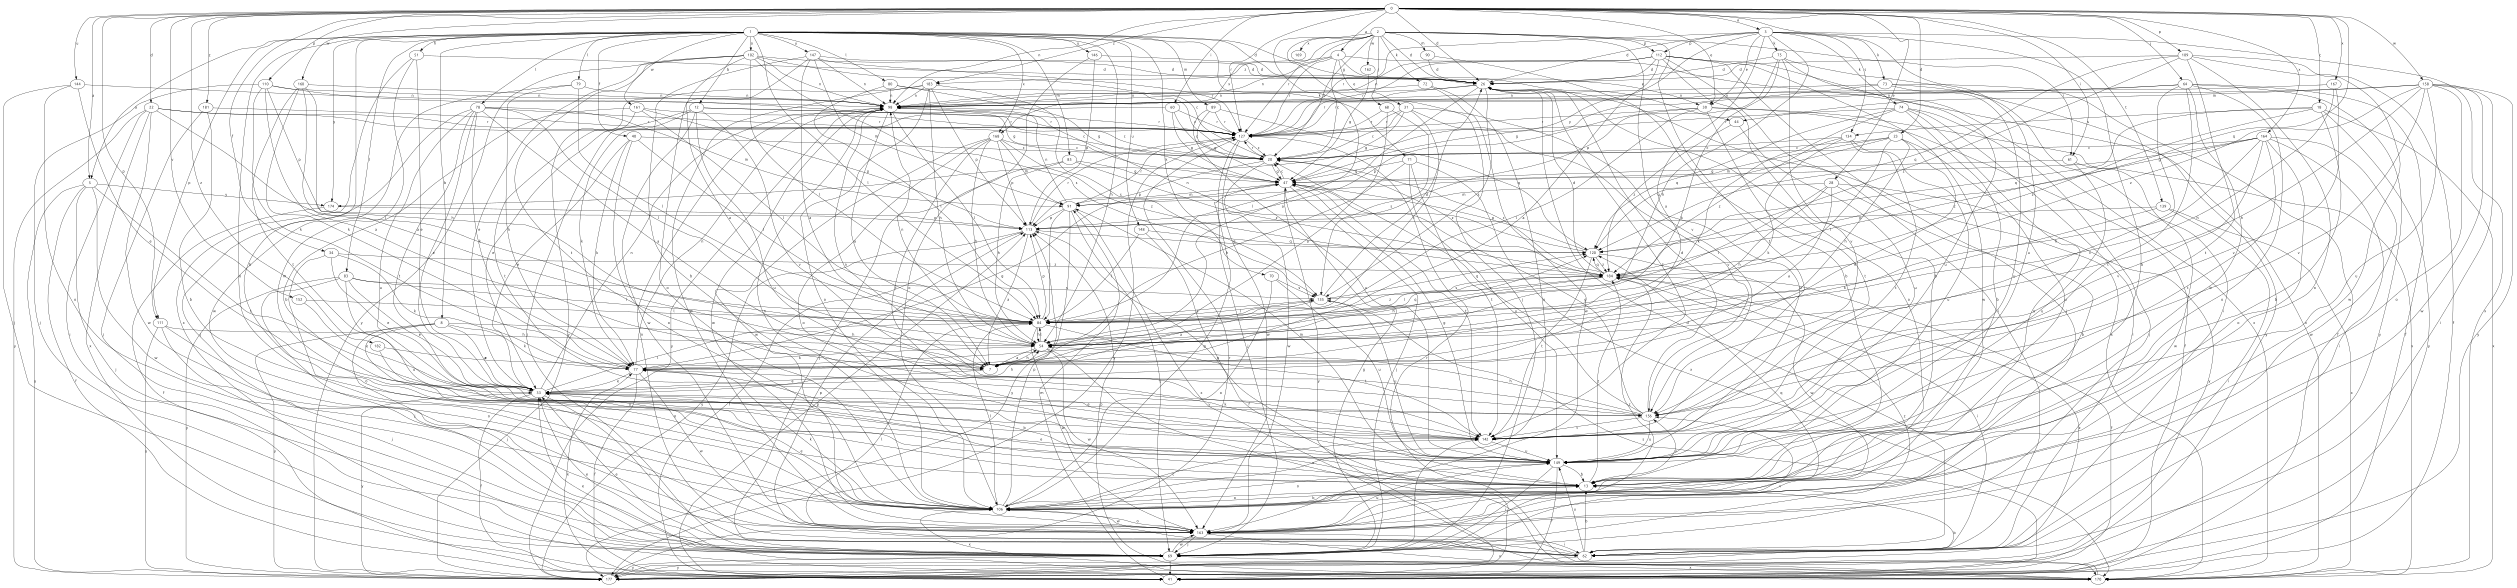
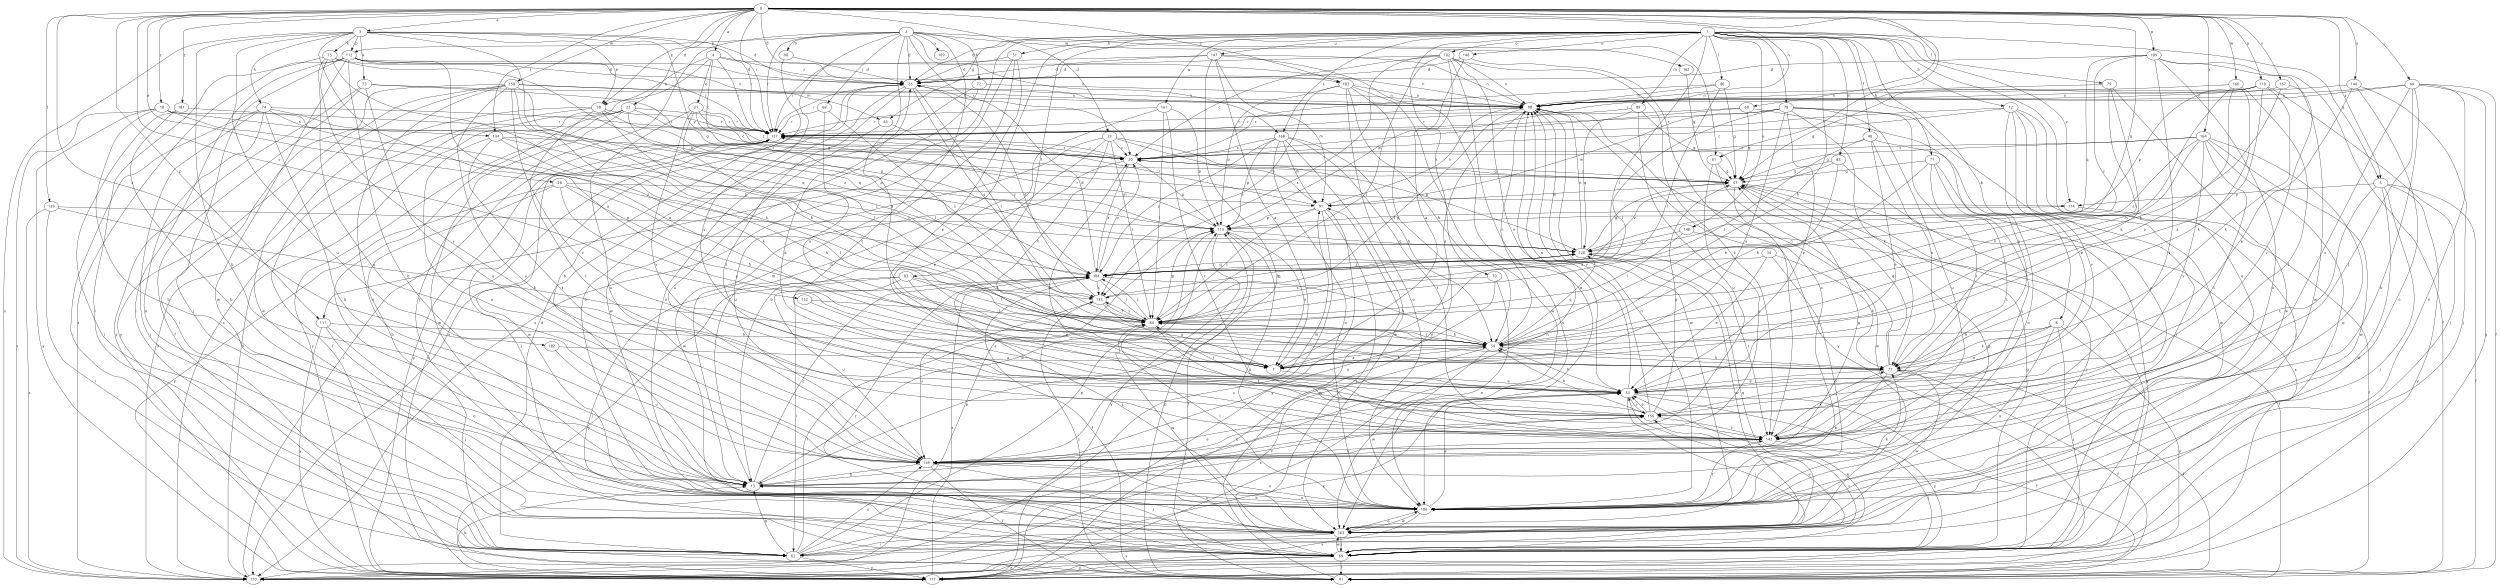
  strict digraph {
    fontname=Ubuntu
    node [fontname=Ubuntu]
    edge [fontname=Ubuntu]
    0
    3
    4
    5
    18
    22
    23
    26
    28
    30
    34
    60
    61
    64
    98
    109
    110
    111
    120
    127
    134
    139
    144
    152
    158
    160
    164
    167
    181
    182
    183
    13
    54
    174
    7
    112
    73
    74
    75
    149
    170
    20
    31
    69
    142
    41
    163
    177
    184
    84
    62
    33
    91
    106
    135
    113
    77
    47
    156
    44
    1
    8
    12
    40
    51
    70
    71
    78
    79
    80
    83
    85
    89
    102
    146
    147
    148
    161
    168
    2
    68
    72
    90
    162
    169
    0 -> 3 [label=a]
    0 -> 4 [label=a]
    0 -> 5 [label=a]
    0 -> 18 [label=c]
    0 -> 22 [label=d]
    0 -> 23 [label=d]
    0 -> 26 [label=d]
    0 -> 28 [label=e]
    0 -> 30 [label=e]
-   0 -> 34 [label=f]
    0 -> 60 [label=i]
    0 -> 61 [label=i]
    0 -> 64 [label=j]
    0 -> 98 [label=n]
    0 -> 109 [label=p]
    0 -> 110 [label=p]
    0 -> 111 [label=p]
    0 -> 120 [label=q]
    0 -> 127 [label=r]
    0 -> 134 [label=s]
    0 -> 139 [label=t]
    0 -> 144 [label=u]
    0 -> 152 [label=v]
    0 -> 158 [label=w]
    0 -> 160 [label=w]
    0 -> 164 [label=x]
    0 -> 167 [label=x]
    0 -> 181 [label=z]
    0 -> 182 [label=z]
    0 -> 183 [label=z]
    3 -> 26 [label=d]
    3 -> 30 [label=e]
    3 -> 127 [label=r]
    3 -> 13 [label=b]
    3 -> 54 [label=h]
    3 -> 174 [label=y]
    3 -> 7 [label=a]
    3 -> 112 [label=p]
    3 -> 73 [label=k]
    3 -> 74 [label=k]
    3 -> 75 [label=k]
    3 -> 149 [label=u]
    3 -> 170 [label=x]
    4 -> 30 [label=e]
    4 -> 98 [label=n]
    4 -> 127 [label=r]
    4 -> 183 [label=z]
    4 -> 170 [label=x]
    4 -> 20 [label=c]
    4 -> 31 [label=e]
    5 -> 174 [label=y]
    5 -> 69 [label=j]
    5 -> 142 [label=t]
    5 -> 41 [label=f]
    5 -> 163 [label=w]
    5 -> 177 [label=y]
    18 -> 120 [label=q]
    18 -> 134 [label=s]
    18 -> 13 [label=b]
    18 -> 170 [label=x]
    18 -> 177 [label=y]
    18 -> 184 [label=z]
    22 -> 127 [label=r]
    22 -> 170 [label=x]
    22 -> 20 [label=c]
    22 -> 163 [label=w]
    22 -> 177 [label=y]
    22 -> 84 [label=l]
    22 -> 62 [label=i]
    23 -> 120 [label=q]
    23 -> 54 [label=h]
    23 -> 149 [label=u]
    23 -> 20 [label=c]
    23 -> 84 [label=l]
    23 -> 33 [label=e]
    23 -> 91 [label=m]
    26 -> 98 [label=n]
    26 -> 127 [label=r]
    26 -> 170 [label=x]
    26 -> 142 [label=t]
    26 -> 84 [label=l]
    26 -> 106 [label=o]
    26 -> 135 [label=s]
    28 -> 13 [label=b]
    28 -> 54 [label=h]
    28 -> 7 [label=a]
    28 -> 177 [label=y]
    28 -> 84 [label=l]
    28 -> 91 [label=m]
    30 -> 127 [label=r]
    30 -> 170 [label=x]
    30 -> 142 [label=t]
    30 -> 41 [label=f]
    30 -> 84 [label=l]
    30 -> 113 [label=p]
    34 -> 184 [label=z]
    34 -> 33 [label=e]
    34 -> 106 [label=o]
    34 -> 77 [label=k]
    60 -> 127 [label=r]
    60 -> 20 [label=c]
    60 -> 77 [label=k]
    60 -> 47 [label=g]
    61 -> 149 [label=u]
    61 -> 163 [label=w]
    61 -> 47 [label=g]
    64 -> 98 [label=n]
    64 -> 127 [label=r]
    64 -> 13 [label=b]
    64 -> 142 [label=t]
    64 -> 41 [label=f]
    64 -> 177 [label=y]
    64 -> 106 [label=o]
    64 -> 156 [label=v]
    98 -> 127 [label=r]
    98 -> 7 [label=a]
    98 -> 163 [label=w]
    98 -> 177 [label=y]
    98 -> 84 [label=l]
    109 -> 26 [label=d]
    109 -> 120 [label=q]
    109 -> 142 [label=t]
    109 -> 41 [label=f]
    109 -> 163 [label=w]
    109 -> 184 [label=z]
    109 -> 106 [label=o]
    110 -> 98 [label=n]
    110 -> 7 [label=a]
    110 -> 69 [label=j]
    110 -> 113 [label=p]
    110 -> 77 [label=k]
    110 -> 47 [label=g]
    111 -> 54 [label=h]
    111 -> 69 [label=j]
    111 -> 177 [label=y]
    111 -> 106 [label=o]
    120 -> 98 [label=n]
    120 -> 142 [label=t]
    120 -> 163 [label=w]
    120 -> 184 [label=z]
    120 -> 47 [label=g]
    127 -> 20 [label=c]
    127 -> 69 [label=j]
    127 -> 163 [label=w]
    127 -> 177 [label=y]
    134 -> 149 [label=u]
    134 -> 20 [label=c]
    134 -> 142 [label=t]
    134 -> 184 [label=z]
    134 -> 77 [label=k]
    139 -> 170 [label=x]
    139 -> 62 [label=i]
    139 -> 113 [label=p]
    139 -> 77 [label=k]
    144 -> 98 [label=n]
    144 -> 69 [label=j]
    144 -> 33 [label=e]
    144 -> 106 [label=o]
    152 -> 84 [label=l]
    152 -> 33 [label=e]
    158 -> 98 [label=n]
    158 -> 54 [label=h]
    158 -> 149 [label=u]
    158 -> 163 [label=w]
    158 -> 177 [label=y]
    158 -> 184 [label=z]
    158 -> 62 [label=i]
    158 -> 106 [label=o]
    158 -> 156 [label=v]
    158 -> 44 [label=m]
    160 -> 98 [label=n]
    160 -> 54 [label=h]
    160 -> 7 [label=a]
    160 -> 142 [label=t]
    160 -> 77 [label=k]
    164 -> 54 [label=h]
    164 -> 20 [label=c]
    164 -> 142 [label=t]
    164 -> 163 [label=w]
    164 -> 184 [label=z]
    164 -> 62 [label=i]
    164 -> 106 [label=o]
    164 -> 47 [label=g]
    164 -> 156 [label=v]
    167 -> 98 [label=n]
    167 -> 54 [label=h]
    167 -> 156 [label=v]
    181 -> 127 [label=r]
    181 -> 13 [label=b]
    181 -> 69 [label=j]
    182 -> 7 [label=a]
    182 -> 149 [label=u]
    183 -> 98 [label=n]
    183 -> 54 [label=h]
    183 -> 163 [label=w]
    183 -> 177 [label=y]
    183 -> 106 [label=o]
    183 -> 135 [label=s]
    183 -> 113 [label=p]
    13 -> 184 [label=z]
    13 -> 33 [label=e]
    13 -> 106 [label=o]
    13 -> 113 [label=p]
    13 -> 156 [label=v]
    54 -> 98 [label=n]
    54 -> 120 [label=q]
    54 -> 7 [label=a]
    54 -> 170 [label=x]
    54 -> 163 [label=w]
    54 -> 84 [label=l]
    54 -> 77 [label=k]
    174 -> 41 [label=f]
    174 -> 113 [label=p]
    7 -> 54 [label=h]
    7 -> 33 [label=e]
    112 -> 26 [label=d]
    112 -> 98 [label=n]
    112 -> 127 [label=r]
    112 -> 13 [label=b]
    112 -> 7 [label=a]
    112 -> 170 [label=x]
    112 -> 69 [label=j]
    112 -> 163 [label=w]
    112 -> 62 [label=i]
    73 -> 98 [label=n]
    73 -> 149 [label=u]
    73 -> 41 [label=f]
    73 -> 177 [label=y]
    73 -> 47 [label=g]
    74 -> 120 [label=q]
    74 -> 127 [label=r]
    74 -> 13 [label=b]
    74 -> 69 [label=j]
    74 -> 62 [label=i]
    74 -> 106 [label=o]
    74 -> 77 [label=k]
    75 -> 26 [label=d]
    75 -> 149 [label=u]
    75 -> 62 [label=i]
    75 -> 113 [label=p]
    75 -> 77 [label=k]
    75 -> 156 [label=v]
    149 -> 13 [label=b]
    149 -> 69 [label=j]
    149 -> 41 [label=f]
    149 -> 91 [label=m]
    149 -> 106 [label=o]
    149 -> 47 [label=g]
    170 -> 127 [label=r]
    170 -> 33 [label=e]
    170 -> 113 [label=p]
    20 -> 127 [label=r]
    20 -> 163 [label=w]
    20 -> 184 [label=z]
    20 -> 113 [label=p]
    20 -> 47 [label=g]
    31 -> 127 [label=r]
    31 -> 149 [label=u]
    31 -> 20 [label=c]
    31 -> 84 [label=l]
    31 -> 47 [label=g]
    31 -> 156 [label=v]
    69 -> 170 [label=x]
    69 -> 41 [label=f]
    69 -> 163 [label=w]
    69 -> 177 [label=y]
    69 -> 184 [label=z]
    69 -> 33 [label=e]
    69 -> 47 [label=g]
    69 -> 156 [label=v]
    142 -> 149 [label=u]
    142 -> 69 [label=j]
    142 -> 77 [label=k]
    41 -> 91 [label=m]
    41 -> 135 [label=s]
    41 -> 113 [label=p]
    41 -> 77 [label=k]
    163 -> 120 [label=q]
    163 -> 149 [label=u]
    163 -> 170 [label=x]
    163 -> 69 [label=j]
    163 -> 184 [label=z]
    163 -> 62 [label=i]
    163 -> 106 [label=o]
    177 -> 127 [label=r]
    177 -> 13 [label=b]
    177 -> 184 [label=z]
    184 -> 26 [label=d]
    184 -> 120 [label=q]
    184 -> 54 [label=h]
    184 -> 20 [label=c]
    184 -> 41 [label=f]
    184 -> 84 [label=l]
    184 -> 62 [label=i]
    184 -> 135 [label=s]
    84 -> 54 [label=h]
    84 -> 142 [label=t]
    84 -> 163 [label=w]
    84 -> 184 [label=z]
    84 -> 135 [label=s]
    84 -> 113 [label=p]
    62 -> 26 [label=d]
    62 -> 98 [label=n]
    62 -> 13 [label=b]
    62 -> 149 [label=u]
    62 -> 177 [label=y]
    62 -> 84 [label=l]
    62 -> 33 [label=e]
    62 -> 113 [label=p]
    33 -> 98 [label=n]
    33 -> 54 [label=h]
    33 -> 41 [label=f]
    33 -> 177 [label=y]
    33 -> 84 [label=l]
    33 -> 62 [label=i]
    33 -> 156 [label=v]
    91 -> 98 [label=n]
    91 -> 127 [label=r]
    91 -> 170 [label=x]
    91 -> 69 [label=j]
    91 -> 177 [label=y]
    91 -> 84 [label=l]
    91 -> 113 [label=p]
    106 -> 98 [label=n]
    106 -> 13 [label=b]
    106 -> 170 [label=x]
    106 -> 142 [label=t]
    106 -> 163 [label=w]
    106 -> 84 [label=l]
    106 -> 33 [label=e]
    106 -> 113 [label=p]
    106 -> 77 [label=k]
    106 -> 47 [label=g]
    135 -> 26 [label=d]
    135 -> 120 [label=q]
    135 -> 7 [label=a]
    135 -> 149 [label=u]
    135 -> 84 [label=l]
    113 -> 120 [label=q]
    113 -> 127 [label=r]
    113 -> 7 [label=a]
    113 -> 41 [label=f]
    113 -> 177 [label=y]
    77 -> 98 [label=n]
    77 -> 13 [label=b]
    77 -> 41 [label=f]
    77 -> 163 [label=w]
    77 -> 33 [label=e]
    77 -> 47 [label=g]
    47 -> 20 [label=c]
    47 -> 69 [label=j]
    47 -> 142 [label=t]
    47 -> 177 [label=y]
    47 -> 91 [label=m]
    156 -> 26 [label=d]
    156 -> 98 [label=n]
    156 -> 54 [label=h]
    156 -> 149 [label=u]
    156 -> 20 [label=c]
    156 -> 142 [label=t]
    156 -> 33 [label=e]
    156 -> 47 [label=g]
    44 -> 149 [label=u]
    44 -> 184 [label=z]
    1 -> 5 [label=a]
    1 -> 26 [label=d]
    1 -> 111 [label=p]
    1 -> 13 [label=b]
    1 -> 54 [label=h]
    1 -> 174 [label=y]
    1 -> 84 [label=l]
    1 -> 106 [label=o]
    1 -> 44 [label=g]
    1 -> 8 [label=b]
    1 -> 12 [label=b]
    1 -> 40 [label=f]
    1 -> 51 [label=h]
    1 -> 70 [label=k]
    1 -> 71 [label=k]
    1 -> 78 [label=l]
    1 -> 79 [label=l]
    1 -> 80 [label=l]
    1 -> 83 [label=l]
    1 -> 85 [label=m]
    1 -> 89 [label=m]
    1 -> 102 [label=o]
    1 -> 146 [label=u]
    1 -> 147 [label=u]
    1 -> 148 [label=u]
    1 -> 161 [label=w]
    1 -> 168 [label=x]
    8 -> 54 [label=h]
    8 -> 69 [label=j]
    8 -> 177 [label=y]
    8 -> 33 [label=e]
    8 -> 106 [label=o]
    8 -> 77 [label=k]
    12 -> 127 [label=r]
    12 -> 149 [label=u]
    12 -> 20 [label=c]
    12 -> 69 [label=j]
    12 -> 163 [label=w]
    12 -> 33 [label=e]
    12 -> 156 [label=v]
    40 -> 20 [label=c]
    40 -> 84 [label=l]
    40 -> 33 [label=e]
    40 -> 106 [label=o]
    40 -> 77 [label=k]
    51 -> 26 [label=d]
    51 -> 13 [label=m]
    51 -> 170 [label=x]
    51 -> 33 [label=e]
    70 -> 149 [label=u]
    70 -> 106 [label=o]
    70 -> 135 [label=s]
    71 -> 54 [label=h]
    71 -> 149 [label=u]
    71 -> 170 [label=x]
    71 -> 142 [label=t]
    71 -> 47 [label=g]
    78 -> 127 [label=r]
    78 -> 7 [label=a]
    78 -> 149 [label=u]
    78 -> 69 [label=j]
    78 -> 142 [label=t]
    78 -> 84 [label=l]
    78 -> 33 [label=e]
    78 -> 91 [label=m]
    78 -> 77 [label=k]
    79 -> 98 [label=n]
    79 -> 163 [label=w]
    79 -> 84 [label=l]
    79 -> 77 [label=k]
    80 -> 98 [label=n]
    80 -> 20 [label=c]
    80 -> 84 [label=l]
    80 -> 47 [label=g]
    83 -> 149 [label=u]
    83 -> 69 [label=j]
    83 -> 177 [label=y]
    83 -> 84 [label=l]
    83 -> 33 [label=e]
    83 -> 135 [label=s]
    85 -> 54 [label=h]
    85 -> 69 [label=j]
    85 -> 184 [label=z]
    85 -> 47 [label=g]
    89 -> 120 [label=q]
    89 -> 127 [label=r]
    89 -> 149 [label=u]
    89 -> 47 [label=g]
    102 -> 26 [label=d]
    102 -> 98 [label=n]
    102 -> 7 [label=a]
    102 -> 20 [label=c]
    102 -> 142 [label=t]
    102 -> 177 [label=y]
    102 -> 84 [label=l]
    102 -> 33 [label=e]
    102 -> 135 [label=s]
    146 -> 26 [label=d]
    146 -> 106 [label=o]
    146 -> 113 [label=p]
    147 -> 26 [label=d]
    147 -> 98 [label=n]
    147 -> 127 [label=r]
    147 -> 13 [label=b]
    147 -> 7 [label=a]
    147 -> 91 [label=m]
    147 -> 106 [label=o]
    148 -> 120 [label=q]
    148 -> 41 [label=f]
    148 -> 84 [label=l]
    161 -> 127 [label=r]
    161 -> 13 [label=b]
    161 -> 142 [label=t]
    161 -> 84 [label=l]
    161 -> 113 [label=p]
    168 -> 54 [label=h]
    168 -> 20 [label=c]
    168 -> 142 [label=t]
    168 -> 163 [label=w]
    168 -> 184 [label=z]
    168 -> 91 [label=m]
    168 -> 106 [label=o]
    168 -> 113 [label=p]
    2 -> 26 [label=d]
    2 -> 61 [label=i]
    2 -> 127 [label=r]
    2 -> 7 [label=a]
    2 -> 112 [label=p]
    2 -> 20 [label=c]
    2 -> 69 [label=j]
    2 -> 142 [label=t]
    2 -> 156 [label=v]
    2 -> 168 [label=x]
    2 -> 68 [label=j]
    2 -> 72 [label=k]
    2 -> 90 [label=m]
    2 -> 162 [label=w]
    2 -> 169 [label=x]
    68 -> 127 [label=r]
    68 -> 7 [label=a]
    68 -> 135 [label=s]
    72 -> 98 [label=n]
    72 -> 163 [label=w]
    72 -> 106 [label=o]
    90 -> 26 [label=d]
    90 -> 13 [label=b]
    162 -> 47 [label=g]
  }
